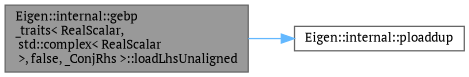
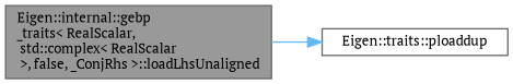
  digraph {
    rankdir=LR
    fontname="PT Serif"
    node [fontname="PT Serif" fontsize=10 shape=box style=filled]
    n1 [color=gray40 fillcolor=grey60 fontcolor=black height=0.2 label="Eigen::internal::gebp\l_traits\< RealScalar,\l std::complex\< RealScalar\l \>, false, _ConjRhs \>::loadLhsUnaligned" width=0.4]
-   n2 [color=grey40 fillcolor=white height=0.2 label="Eigen::internal::ploaddup" width=0.4]
+   n2 [color=grey40 fillcolor=white height=0.2 label="Eigen::traits::ploaddup" width=0.4]
    n1 -> n2 [color=steelblue1 fontname="PT Serif" fontsize=10 labelfontname=Helvetica labelfontsize=10 style=solid]
  }
